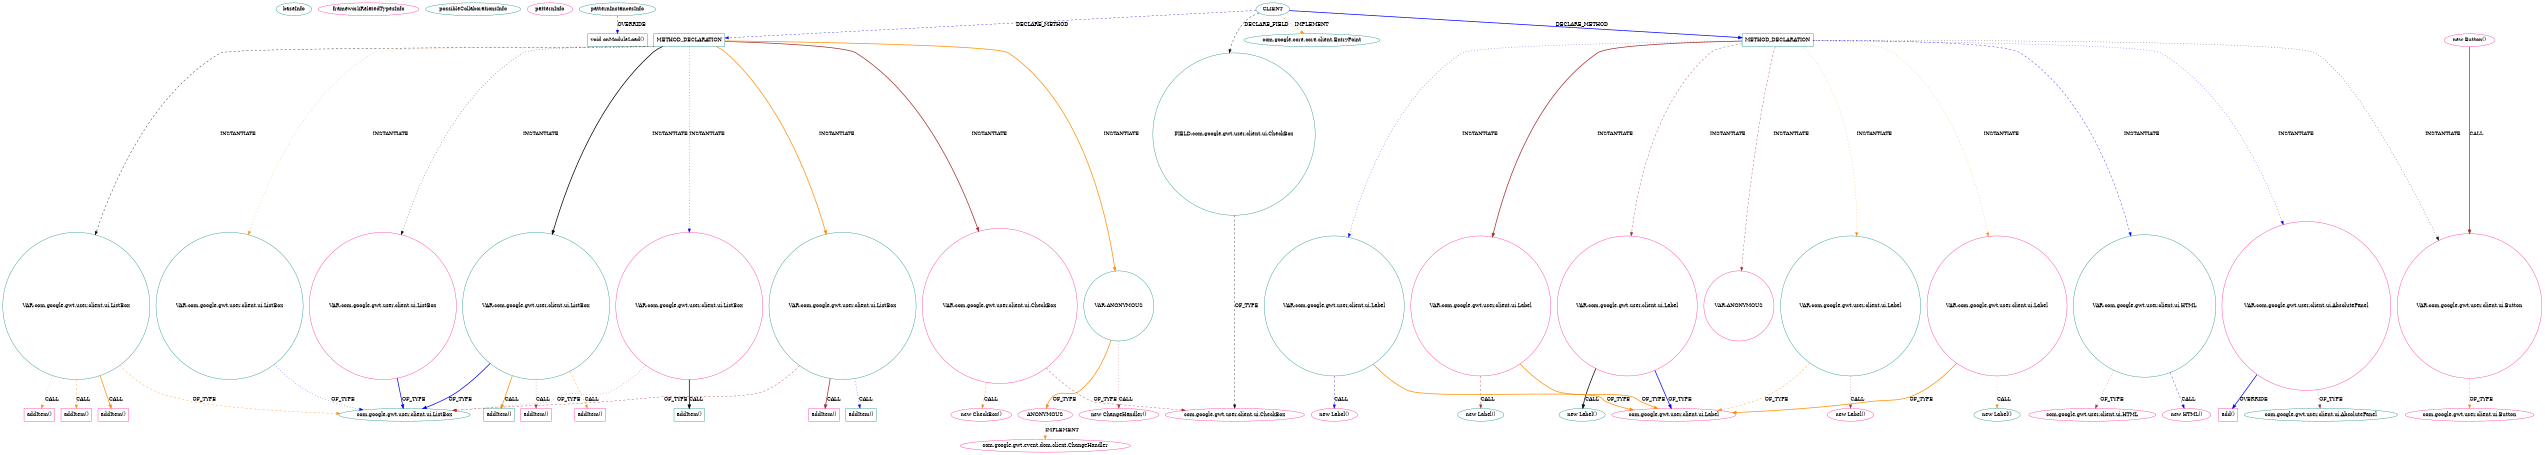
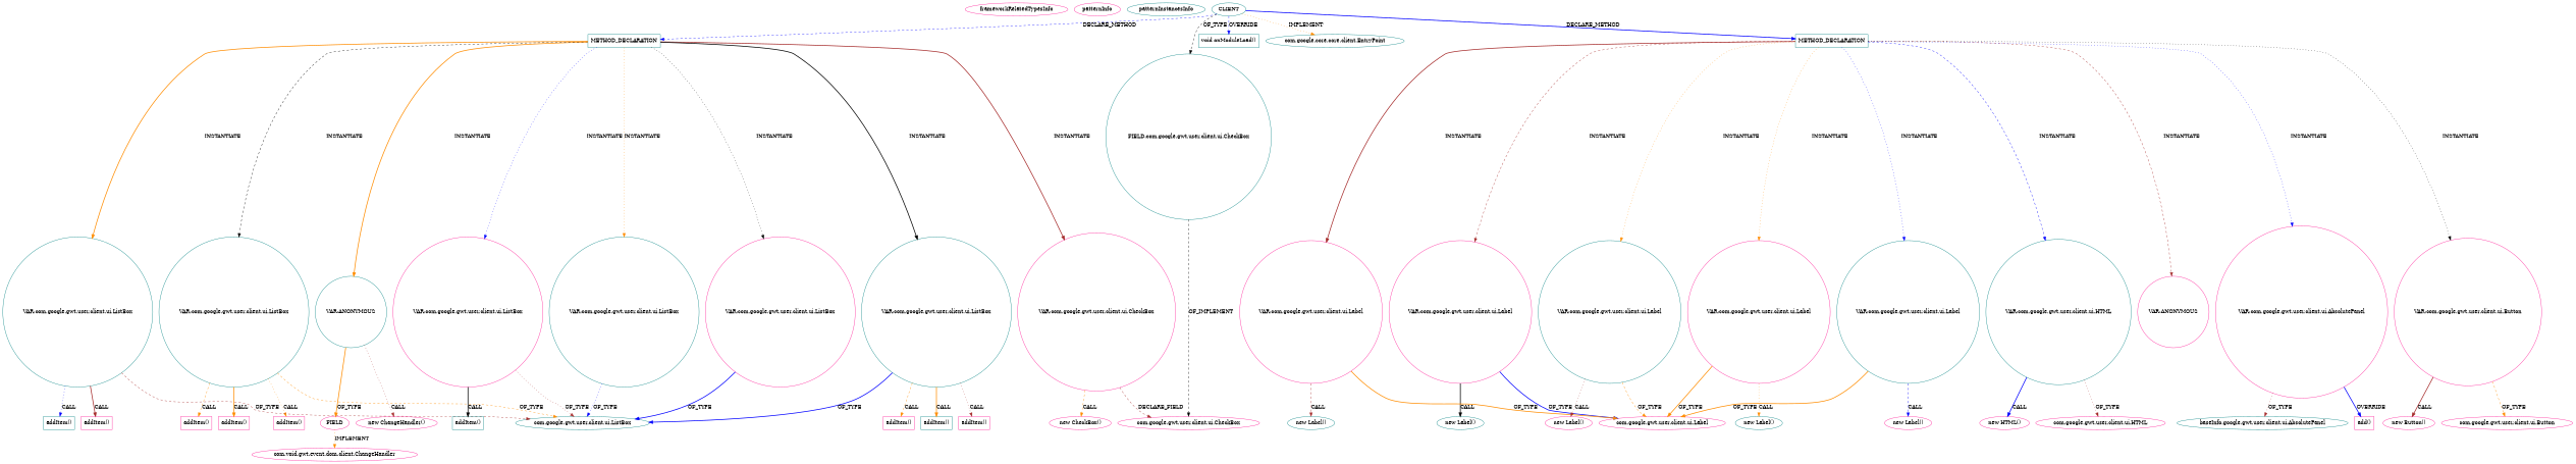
  digraph {
    node [color=deeppink isFrameworkType=false vertexType=VARIABLE_EXPRESION]
    edge [color=darkorange style=bold]
-   baseInfo [category=pattern color=teal graphId=948 isAnonymous=false possibleRelation=true isFrameworkType="" vertexType=""]
    frameworkRelatedTypesInfo [0="com.google.gwt.core.client.EntryPoint" isFrameworkType="" vertexType=""]
-   possibleCollaborationsInfo [0="948~INSTANTIATION-CLIENT_METHOD_DECLARATION-~com.google.gwt.core.client.EntryPoint ~com.google.gwt.event.dom.client.ChangeHandler ~false~true" color=teal isFrameworkType="" vertexType=""]
    patternInfo [frequency=2.0 patternRootClient=0 isFrameworkType="" vertexType=""]
    patternInstancesInfo [0="spydon-esiade~/spydon-esiade/esiade-master/src/net/esiade/client/Esiade.java~Esiade~4504" 1="DeannaSurma-Census~/DeannaSurma-Census/Census-master/src/com/cs4302/census/client/Census.java~Census~109" color=teal isFrameworkType="" vertexType=""]
    n6 [label="new CheckBox()" vertexType=CONSTRUCTOR_CALL]
    n7 [label="VAR:com.google.gwt.user.client.ui.CheckBox" shape=circle]
    n8 [label="com.google.gwt.user.client.ui.CheckBox" vertexType=FRAMEWORK_CLASS_TYPE]
    n9 [color=teal label=METHOD_DECLARATION shape=box vertexType=CLIENT_METHOD_DECLARATION]
    n10 [color=teal label="VAR:ANONYMOUS" shape=circle]
    n11 [color=teal label="VAR:com.google.gwt.user.client.ui.ListBox" shape=circle]
    n12 [color=teal label="VAR:com.google.gwt.user.client.ui.ListBox" shape=circle]
    n13 [color=teal label="VAR:com.google.gwt.user.client.ui.ListBox" shape=circle]
    n14 [label="VAR:com.google.gwt.user.client.ui.ListBox" shape=circle]
    n15 [color=teal label="VAR:com.google.gwt.user.client.ui.ListBox" shape=circle]
    n16 [label="VAR:com.google.gwt.user.client.ui.ListBox" shape=circle]
-   n17 [label=ANONYMOUS vertexType=REFERENCE_ANONYMOUS_DECLARATION]
+   n17 [label=FIELD vertexType=REFERENCE_ANONYMOUS_DECLARATION]
    n18 [label="new ChangeHandler()" vertexType=CONSTRUCTOR_CALL]
    n19 [label="addItem()" shape=box vertexType=INSIDE_CALL]
    n20 [color=teal label="com.google.gwt.user.client.ui.ListBox" vertexType=FRAMEWORK_CLASS_TYPE]
    n21 [label="addItem()" shape=box vertexType=INSIDE_CALL]
    n22 [label="addItem()" shape=box vertexType=INSIDE_CALL]
    n23 [label="addItem()" shape=box vertexType=INSIDE_CALL]
    n24 [label="addItem()" shape=box vertexType=INSIDE_CALL]
    n25 [color=teal label="addItem()" shape=box vertexType=INSIDE_CALL]
    n26 [color=teal label="addItem()" shape=box vertexType=INSIDE_CALL]
    n27 [label="addItem()" shape=box vertexType=INSIDE_CALL]
    n28 [color=teal label="addItem()" shape=box vertexType=INSIDE_CALL]
    n29 [color=teal label=CLIENT vertexType=ROOT_CLIENT_CLASS_DECLARATION]
    n30 [color=teal label="FIELD:com.google.gwt.user.client.ui.CheckBox" shape=circle vertexType=FIELD_DECLARATION]
    n31 [color=teal label="void onModuleLoad()" shape=box vertexType=OVERRIDING_METHOD_DECLARATION]
    n32 [color=teal label="com.google.core.core.client.EntryPoint" vertexType=FRAMEWORK_INTERFACE_TYPE]
    n33 [color=teal label=METHOD_DECLARATION shape=box vertexType=CLIENT_METHOD_DECLARATION]
    n34 [label="VAR:com.google.gwt.user.client.ui.Label" shape=circle]
    n35 [label="VAR:com.google.gwt.user.client.ui.Label" shape=circle]
    n36 [color=teal label="VAR:com.google.gwt.user.client.ui.Label" shape=circle]
    n37 [label="VAR:com.google.gwt.user.client.ui.Label" shape=circle]
    n38 [color=teal label="VAR:com.google.gwt.user.client.ui.Label" shape=circle]
    n39 [color=teal label="VAR:com.google.gwt.user.client.ui.HTML" shape=circle]
    n40 [label="VAR:ANONYMOUS" shape=circle]
    n41 [label="VAR:com.google.gwt.user.client.ui.AbsolutePanel" shape=circle]
    n42 [label="VAR:com.google.gwt.user.client.ui.Button" shape=circle]
-   n43 [label="com.google.gwt.event.dom.client.ChangeHandler" vertexType=FRAMEWORK_INTERFACE_TYPE]
+   n43 [label="com.void.gwt.event.dom.client.ChangeHandler" vertexType=FRAMEWORK_INTERFACE_TYPE]
    n44 [label="com.google.gwt.user.client.ui.Label" vertexType=FRAMEWORK_CLASS_TYPE]
    n45 [color=teal label="new Label()" vertexType=CONSTRUCTOR_CALL]
    n46 [color=teal label="new Label()" vertexType=CONSTRUCTOR_CALL]
    n47 [label="new Label()" vertexType=CONSTRUCTOR_CALL]
    n48 [color=teal label="new Label()" vertexType=CONSTRUCTOR_CALL]
    n49 [label="new Label()" vertexType=CONSTRUCTOR_CALL]
    n50 [label="new HTML()" vertexType=CONSTRUCTOR_CALL]
    n51 [label="com.google.gwt.user.client.ui.HTML" vertexType=FRAMEWORK_CLASS_TYPE]
-   n52 [color=teal label="com.google.gwt.user.client.ui.AbsolutePanel" vertexType=FRAMEWORK_CLASS_TYPE]
+   n52 [color=teal label="baseInfo.google.gwt.user.client.ui.AbsolutePanel" vertexType=FRAMEWORK_CLASS_TYPE]
    n53 [label="add()" shape=box vertexType=INSIDE_CALL]
    n54 [label="new Button()" vertexType=CONSTRUCTOR_CALL]
    n55 [label="com.google.gwt.user.client.ui.Button" vertexType=FRAMEWORK_CLASS_TYPE]
    n7 -> n6 [label=CALL style=dashed]
-   n7 -> n8 [color=brown label=OF_TYPE style=dashed]
+   n7 -> n8 [color=brown label=DECLARE_FIELD style=dashed]
    n9 -> n7 [color=brown label=INSTANTIATE]
    n9 -> n10 [label=INSTANTIATE]
    n9 -> n11 [color=black label=INSTANTIATE style=dashed]
    n9 -> n12 [label=INSTANTIATE style=dotted]
    n9 -> n13 [color=black label=INSTANTIATE]
    n9 -> n14 [color=black label=INSTANTIATE style=dotted]
    n9 -> n15 [label=INSTANTIATE]
    n9 -> n16 [color=blue label=INSTANTIATE style=dotted]
    n10 -> n17 [label=OF_TYPE]
    n10 -> n18 [color=brown label=CALL style=dotted]
    n11 -> n19 [label=CALL style=dotted]
    n11 -> n20 [label=OF_TYPE style=dashed]
    n11 -> n21 [label=CALL style=dashed]
    n11 -> n22 [label=CALL]
    n12 -> n20 [color=blue label=OF_TYPE style=dotted]
    n13 -> n20 [color=blue label=OF_TYPE]
    n13 -> n23 [color=brown label=CALL style=dotted]
    n13 -> n24 [label=CALL style=dashed]
    n13 -> n25 [label=CALL]
    n14 -> n20 [color=blue label=OF_TYPE]
    n15 -> n20 [color=brown label=OF_TYPE style=dashed]
    n15 -> n26 [color=blue label=CALL style=dotted]
    n15 -> n27 [color=brown label=CALL]
    n16 -> n20 [color=brown label=OF_TYPE style=dotted]
    n16 -> n28 [color=black label=CALL]
    n17 -> n43 [label=IMPLEMENT style=dotted]
    n29 -> n9 [color=blue label=DECLARE_METHOD style=dashed]
-   n29 -> n30 [color=black label=DECLARE_FIELD style=dashed]
-   patternInstancesInfo -> n31 [color=blue label=OVERRIDE style=dashed]
-   n29 -> n32 [label=IMPLEMENT style=dashed]
+   n29 -> n30 [color=black label=OF_TYPE style=dashed]
+   n29 -> n31 [color=blue label=OVERRIDE style=dashed]
+   n29 -> n32 [label=IMPLEMENT style=dotted]
    n29 -> n33 [color=blue label=DECLARE_METHOD]
-   n30 -> n8 [color=black label=OF_TYPE style=dashed]
+   n30 -> n8 [color=black label=OF_IMPLEMENT style=dashed]
    n33 -> n34 [color=brown label=INSTANTIATE style=dashed]
    n33 -> n35 [color=brown label=INSTANTIATE]
    n33 -> n36 [label=INSTANTIATE style=dotted]
    n33 -> n37 [label=INSTANTIATE style=dotted]
    n33 -> n38 [color=blue label=INSTANTIATE style=dotted]
    n33 -> n39 [color=blue label=INSTANTIATE style=dashed]
    n33 -> n40 [color=brown label=INSTANTIATE style=dashed]
    n33 -> n41 [color=blue label=INSTANTIATE style=dotted]
    n33 -> n42 [color=black label=INSTANTIATE style=dotted]
    n34 -> n44 [color=blue label=OF_TYPE]
    n34 -> n45 [color=black label=CALL]
    n35 -> n44 [label=OF_TYPE]
    n35 -> n46 [color=brown label=CALL style=dashed]
    n36 -> n44 [label=OF_TYPE style=dashed]
    n36 -> n47 [color=brown label=CALL style=dotted]
    n37 -> n44 [label=OF_TYPE]
    n37 -> n48 [label=CALL style=dotted]
    n38 -> n44 [label=OF_TYPE]
    n38 -> n49 [color=blue label=CALL style=dashed]
-   n39 -> n50 [color=blue label=CALL style=dashed]
+   n39 -> n50 [color=blue label=CALL]
    n39 -> n51 [color=brown label=OF_TYPE style=dotted]
    n41 -> n52 [color=brown label=OF_TYPE style=dotted]
    n41 -> n53 [color=blue label=OVERRIDE]
-   n54 -> n42 [color=brown label=CALL]
+   n42 -> n54 [color=brown label=CALL]
    n42 -> n55 [label=OF_TYPE style=dashed]
  }
